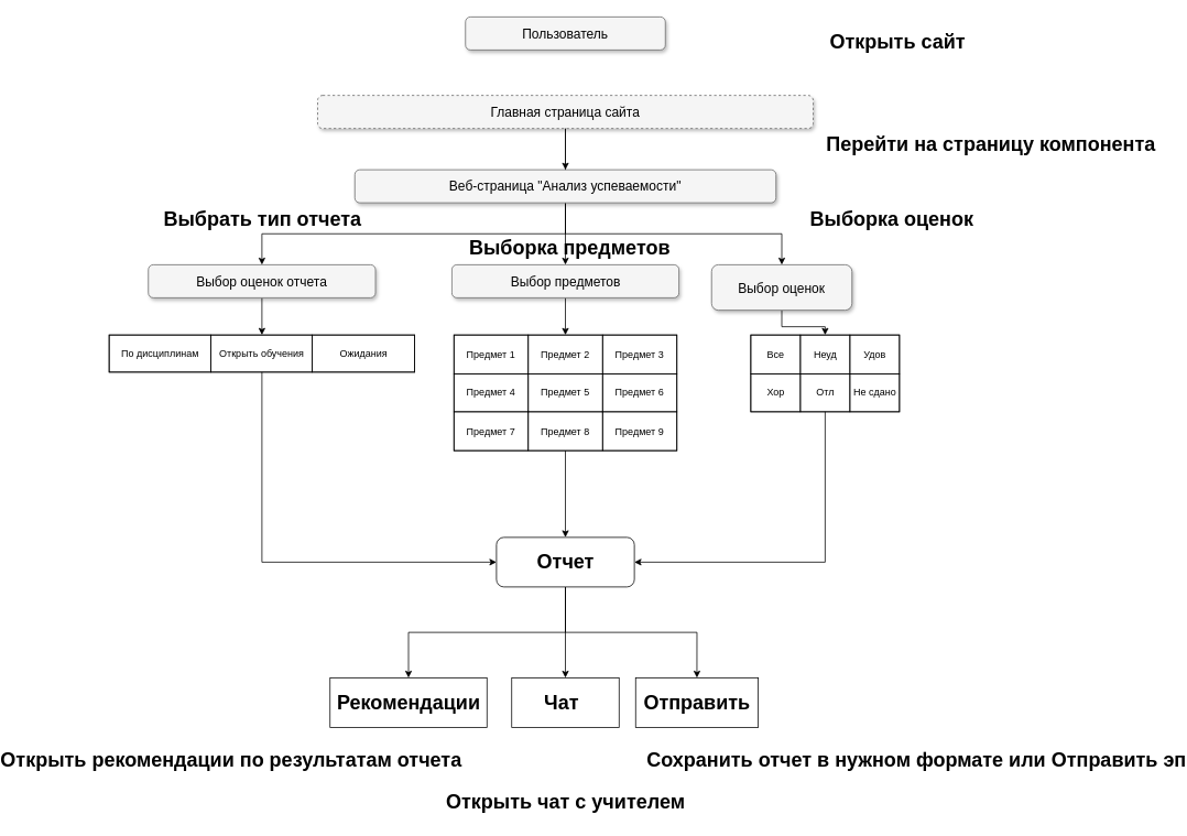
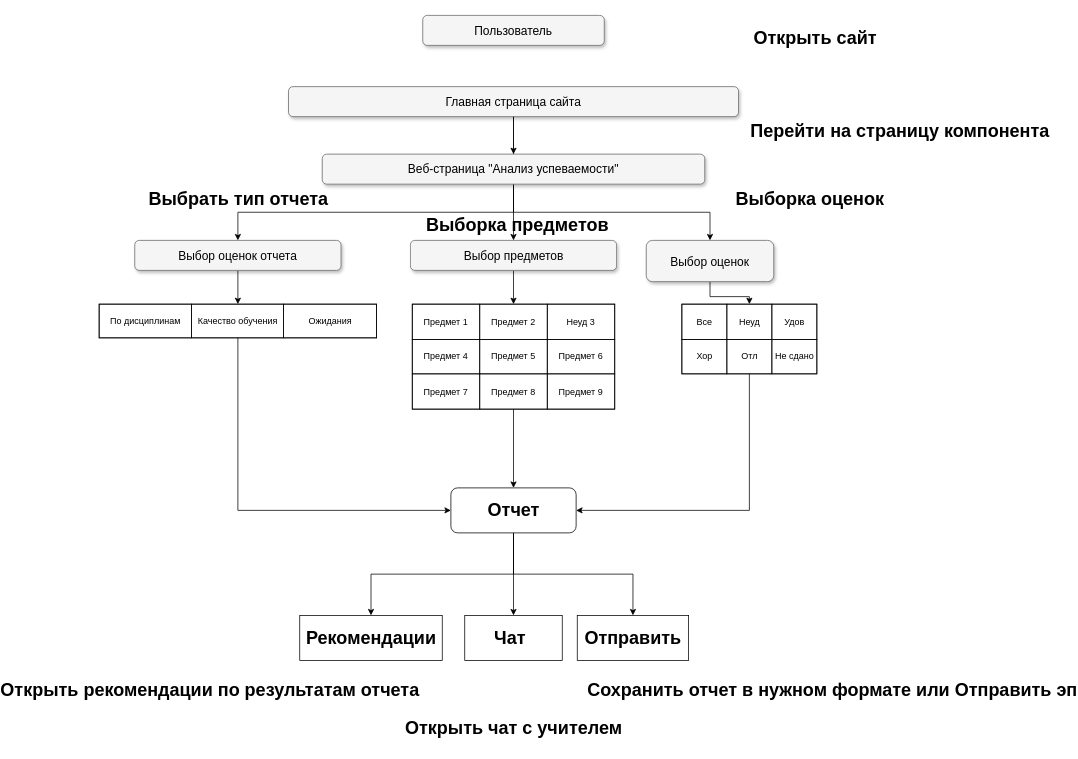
  <mxCell id="0" style=";html=1;" />
  <mxCell id="1" style=";html=1;" parent="0" />
  <mxCell id="2" value="Пользователь" style="whiteSpace=wrap;html=1;rounded=1;shadow=1;strokeWidth=1;fontSize=16;align=center;fillColor=#f5f5f5;strokeColor=#666666;" parent="1" vertex="1"><mxGeometry x="452" y="20" width="242" height="40" as="geometry" /></mxCell>
  <mxCell id="3" style="edgeStyle=orthogonalEdgeStyle;rounded=0;orthogonalLoop=1;jettySize=auto;html=1;exitX=0.5;exitY=1;exitDx=0;exitDy=0;" edge="1" parent="1" source="4" target="8"><mxGeometry relative="1" as="geometry" /></mxCell>
- <mxCell id="4" value="Главная страница сайта" style="whiteSpace=wrap;html=1;rounded=1;shadow=1;strokeWidth=1;fontSize=16;align=center;fillColor=#f5f5f5;strokeColor=#666666;dashed=1;" parent="1" vertex="1"><mxGeometry x="273" y="115" width="600" height="40" as="geometry" /></mxCell>
+ <mxCell id="4" value="Главная страница сайта" style="whiteSpace=wrap;html=1;rounded=1;shadow=1;strokeWidth=1;fontSize=16;align=center;fillColor=#f5f5f5;strokeColor=#666666;" parent="1" vertex="1"><mxGeometry x="273" y="115" width="600" height="40" as="geometry" /></mxCell>
  <mxCell id="5" value="" style="edgeStyle=orthogonalEdgeStyle;rounded=0;orthogonalLoop=1;jettySize=auto;html=1;" edge="1" parent="1" source="8" target="14"><mxGeometry relative="1" as="geometry" /></mxCell>
  <mxCell id="6" style="edgeStyle=orthogonalEdgeStyle;rounded=0;orthogonalLoop=1;jettySize=auto;html=1;entryX=0.5;entryY=0;entryDx=0;entryDy=0;" edge="1" parent="1" source="8" target="10"><mxGeometry relative="1" as="geometry" /></mxCell>
  <mxCell id="7" style="edgeStyle=orthogonalEdgeStyle;rounded=0;orthogonalLoop=1;jettySize=auto;html=1;exitX=0.5;exitY=1;exitDx=0;exitDy=0;entryX=0.5;entryY=0;entryDx=0;entryDy=0;" edge="1" parent="1" source="8" target="12"><mxGeometry relative="1" as="geometry" /></mxCell>
  <mxCell id="8" value="Веб-страница &quot;Анализ успеваемости&quot;" style="whiteSpace=wrap;html=1;rounded=1;shadow=1;strokeWidth=1;fontSize=16;align=center;fillColor=#f5f5f5;strokeColor=#666666;" parent="1" vertex="1"><mxGeometry x="318" y="205" width="510" height="40" as="geometry" /></mxCell>
  <mxCell id="9" value="" style="edgeStyle=orthogonalEdgeStyle;rounded=0;orthogonalLoop=1;jettySize=auto;html=1;" edge="1" parent="1" source="10" target="29"><mxGeometry relative="1" as="geometry" /></mxCell>
  <mxCell id="10" value="Выбор оценок" style="whiteSpace=wrap;html=1;rounded=1;shadow=1;strokeWidth=1;fontSize=16;align=center;fillColor=#f5f5f5;strokeColor=#666666;" parent="1" vertex="1"><mxGeometry x="750" y="320" width="170" height="55" as="geometry" /></mxCell>
  <mxCell id="11" value="" style="edgeStyle=orthogonalEdgeStyle;rounded=0;orthogonalLoop=1;jettySize=auto;html=1;" edge="1" parent="1" source="12" target="38"><mxGeometry relative="1" as="geometry" /></mxCell>
  <mxCell id="12" value="Выбор оценок отчета" style="whiteSpace=wrap;html=1;rounded=1;shadow=1;strokeWidth=1;fontSize=16;align=center;fillColor=#f5f5f5;strokeColor=#666666;" parent="1" vertex="1"><mxGeometry x="68" y="320" width="275" height="40" as="geometry" /></mxCell>
  <mxCell id="13" value="" style="edgeStyle=orthogonalEdgeStyle;rounded=0;orthogonalLoop=1;jettySize=auto;html=1;" edge="1" parent="1" source="14" target="16"><mxGeometry relative="1" as="geometry" /></mxCell>
  <mxCell id="14" value="Выбор предметов" style="whiteSpace=wrap;html=1;rounded=1;shadow=1;strokeWidth=1;fontSize=16;align=center;fillColor=#f5f5f5;strokeColor=#666666;" parent="1" vertex="1"><mxGeometry x="435.5" y="320" width="275" height="40" as="geometry" /></mxCell>
  <mxCell id="15" style="edgeStyle=orthogonalEdgeStyle;html=1;startSize=6;endFill=0;endSize=6;strokeWidth=1;fontSize=16;rounded=0;endArrow=none;" parent="1" source="4" target="8" edge="1"><mxGeometry relative="1" as="geometry" /></mxCell>
  <mxCell id="16" value="" style="childLayout=tableLayout;recursiveResize=0;shadow=0;fillColor=none;" vertex="1" parent="1"><mxGeometry x="438" y="405" width="270" height="140" as="geometry" /></mxCell>
  <mxCell id="17" value="" style="shape=tableRow;horizontal=0;startSize=0;swimlaneHead=0;swimlaneBody=0;top=0;left=0;bottom=0;right=0;dropTarget=0;collapsible=0;recursiveResize=0;expand=0;fontStyle=0;fillColor=none;strokeColor=inherit;" vertex="1" parent="16"><mxGeometry width="270" height="47" as="geometry" /></mxCell>
  <mxCell id="18" value="Предмет 1" style="connectable=0;recursiveResize=0;strokeColor=inherit;fillColor=none;align=center;whiteSpace=wrap;html=1;" vertex="1" parent="17"><mxGeometry width="90" height="47" as="geometry"><mxRectangle width="90" height="47" as="alternateBounds" /></mxGeometry></mxCell>
  <mxCell id="19" value="Предмет&amp;nbsp;2" style="connectable=0;recursiveResize=0;strokeColor=inherit;fillColor=none;align=center;whiteSpace=wrap;html=1;" vertex="1" parent="17"><mxGeometry x="90" width="90" height="47" as="geometry"><mxRectangle width="90" height="47" as="alternateBounds" /></mxGeometry></mxCell>
- <mxCell id="20" value="Предмет&amp;nbsp;3" style="connectable=0;recursiveResize=0;strokeColor=inherit;fillColor=none;align=center;whiteSpace=wrap;html=1;" vertex="1" parent="17"><mxGeometry x="180" width="90" height="47" as="geometry"><mxRectangle width="90" height="47" as="alternateBounds" /></mxGeometry></mxCell>
+ <mxCell id="20" value="Неуд&amp;nbsp;3" style="connectable=0;recursiveResize=0;strokeColor=inherit;fillColor=none;align=center;whiteSpace=wrap;html=1;" vertex="1" parent="17"><mxGeometry x="180" width="90" height="47" as="geometry"><mxRectangle width="90" height="47" as="alternateBounds" /></mxGeometry></mxCell>
  <mxCell id="21" style="shape=tableRow;horizontal=0;startSize=0;swimlaneHead=0;swimlaneBody=0;top=0;left=0;bottom=0;right=0;dropTarget=0;collapsible=0;recursiveResize=0;expand=0;fontStyle=0;fillColor=none;strokeColor=inherit;" vertex="1" parent="16"><mxGeometry y="47" width="270" height="46" as="geometry" /></mxCell>
  <mxCell id="22" value="Предмет&amp;nbsp;4" style="connectable=0;recursiveResize=0;strokeColor=inherit;fillColor=none;align=center;whiteSpace=wrap;html=1;" vertex="1" parent="21"><mxGeometry width="90" height="46" as="geometry"><mxRectangle width="90" height="46" as="alternateBounds" /></mxGeometry></mxCell>
  <mxCell id="23" value="Предмет&amp;nbsp;5" style="connectable=0;recursiveResize=0;strokeColor=inherit;fillColor=none;align=center;whiteSpace=wrap;html=1;" vertex="1" parent="21"><mxGeometry x="90" width="90" height="46" as="geometry"><mxRectangle width="90" height="46" as="alternateBounds" /></mxGeometry></mxCell>
  <mxCell id="24" value="Предмет&amp;nbsp;6" style="connectable=0;recursiveResize=0;strokeColor=inherit;fillColor=none;align=center;whiteSpace=wrap;html=1;" vertex="1" parent="21"><mxGeometry x="180" width="90" height="46" as="geometry"><mxRectangle width="90" height="46" as="alternateBounds" /></mxGeometry></mxCell>
  <mxCell id="25" style="shape=tableRow;horizontal=0;startSize=0;swimlaneHead=0;swimlaneBody=0;top=0;left=0;bottom=0;right=0;dropTarget=0;collapsible=0;recursiveResize=0;expand=0;fontStyle=0;fillColor=none;strokeColor=inherit;" vertex="1" parent="16"><mxGeometry y="93" width="270" height="47" as="geometry" /></mxCell>
  <mxCell id="26" value="Предмет&amp;nbsp;7" style="connectable=0;recursiveResize=0;strokeColor=inherit;fillColor=none;align=center;whiteSpace=wrap;html=1;" vertex="1" parent="25"><mxGeometry width="90" height="47" as="geometry"><mxRectangle width="90" height="47" as="alternateBounds" /></mxGeometry></mxCell>
  <mxCell id="27" value="Предмет&amp;nbsp;8" style="connectable=0;recursiveResize=0;strokeColor=inherit;fillColor=none;align=center;whiteSpace=wrap;html=1;" vertex="1" parent="25"><mxGeometry x="90" width="90" height="47" as="geometry"><mxRectangle width="90" height="47" as="alternateBounds" /></mxGeometry></mxCell>
  <mxCell id="28" value="Предмет&amp;nbsp;9" style="connectable=0;recursiveResize=0;strokeColor=inherit;fillColor=none;align=center;whiteSpace=wrap;html=1;" vertex="1" parent="25"><mxGeometry x="180" width="90" height="47" as="geometry"><mxRectangle width="90" height="47" as="alternateBounds" /></mxGeometry></mxCell>
  <mxCell id="29" value="" style="childLayout=tableLayout;recursiveResize=0;shadow=0;fillColor=none;" vertex="1" parent="1"><mxGeometry x="797.5" y="405" width="180" height="93" as="geometry" /></mxCell>
  <mxCell id="30" value="" style="shape=tableRow;horizontal=0;startSize=0;swimlaneHead=0;swimlaneBody=0;top=0;left=0;bottom=0;right=0;dropTarget=0;collapsible=0;recursiveResize=0;expand=0;fontStyle=0;fillColor=none;strokeColor=inherit;" vertex="1" parent="29"><mxGeometry width="180" height="47" as="geometry" /></mxCell>
  <mxCell id="31" value="Все" style="connectable=0;recursiveResize=0;strokeColor=inherit;fillColor=none;align=center;whiteSpace=wrap;html=1;" vertex="1" parent="30"><mxGeometry width="60" height="47" as="geometry"><mxRectangle width="60" height="47" as="alternateBounds" /></mxGeometry></mxCell>
  <mxCell id="32" value="Неуд" style="connectable=0;recursiveResize=0;strokeColor=inherit;fillColor=none;align=center;whiteSpace=wrap;html=1;" vertex="1" parent="30"><mxGeometry x="60" width="60" height="47" as="geometry"><mxRectangle width="60" height="47" as="alternateBounds" /></mxGeometry></mxCell>
  <mxCell id="33" value="Удов" style="connectable=0;recursiveResize=0;strokeColor=inherit;fillColor=none;align=center;whiteSpace=wrap;html=1;" vertex="1" parent="30"><mxGeometry x="120" width="60" height="47" as="geometry"><mxRectangle width="60" height="47" as="alternateBounds" /></mxGeometry></mxCell>
  <mxCell id="34" style="shape=tableRow;horizontal=0;startSize=0;swimlaneHead=0;swimlaneBody=0;top=0;left=0;bottom=0;right=0;dropTarget=0;collapsible=0;recursiveResize=0;expand=0;fontStyle=0;fillColor=none;strokeColor=inherit;" vertex="1" parent="29"><mxGeometry y="47" width="180" height="46" as="geometry" /></mxCell>
  <mxCell id="35" value="Хор" style="connectable=0;recursiveResize=0;strokeColor=inherit;fillColor=none;align=center;whiteSpace=wrap;html=1;" vertex="1" parent="34"><mxGeometry width="60" height="46" as="geometry"><mxRectangle width="60" height="46" as="alternateBounds" /></mxGeometry></mxCell>
  <mxCell id="36" value="Отл" style="connectable=0;recursiveResize=0;strokeColor=inherit;fillColor=none;align=center;whiteSpace=wrap;html=1;" vertex="1" parent="34"><mxGeometry x="60" width="60" height="46" as="geometry"><mxRectangle width="60" height="46" as="alternateBounds" /></mxGeometry></mxCell>
  <mxCell id="37" value="Не сдано" style="connectable=0;recursiveResize=0;strokeColor=inherit;fillColor=none;align=center;whiteSpace=wrap;html=1;" vertex="1" parent="34"><mxGeometry x="120" width="60" height="46" as="geometry"><mxRectangle width="60" height="46" as="alternateBounds" /></mxGeometry></mxCell>
  <mxCell id="38" value="" style="childLayout=tableLayout;recursiveResize=0;shadow=0;fillColor=none;" vertex="1" parent="1"><mxGeometry x="20.5" y="405" width="370" height="45" as="geometry" /></mxCell>
  <mxCell id="39" value="" style="shape=tableRow;horizontal=0;startSize=0;swimlaneHead=0;swimlaneBody=0;top=0;left=0;bottom=0;right=0;dropTarget=0;collapsible=0;recursiveResize=0;expand=0;fontStyle=0;fillColor=none;strokeColor=inherit;" vertex="1" parent="38"><mxGeometry width="370" height="45" as="geometry" /></mxCell>
  <mxCell id="40" value="По дисциплинам" style="connectable=0;recursiveResize=0;strokeColor=inherit;fillColor=none;align=center;whiteSpace=wrap;html=1;" vertex="1" parent="39"><mxGeometry width="123" height="45" as="geometry"><mxRectangle width="123" height="45" as="alternateBounds" /></mxGeometry></mxCell>
- <mxCell id="41" value="Открыть обучения" style="connectable=0;recursiveResize=0;strokeColor=inherit;fillColor=none;align=center;whiteSpace=wrap;html=1;" vertex="1" parent="39"><mxGeometry x="123" width="123" height="45" as="geometry"><mxRectangle width="123" height="45" as="alternateBounds" /></mxGeometry></mxCell>
+ <mxCell id="41" value="Качество обучения" style="connectable=0;recursiveResize=0;strokeColor=inherit;fillColor=none;align=center;whiteSpace=wrap;html=1;" vertex="1" parent="39"><mxGeometry x="123" width="123" height="45" as="geometry"><mxRectangle width="123" height="45" as="alternateBounds" /></mxGeometry></mxCell>
  <mxCell id="42" value="Ожидания" style="connectable=0;recursiveResize=0;strokeColor=inherit;fillColor=none;align=center;whiteSpace=wrap;html=1;" vertex="1" parent="39"><mxGeometry x="246" width="124" height="45" as="geometry"><mxRectangle width="124" height="45" as="alternateBounds" /></mxGeometry></mxCell>
  <mxCell id="43" style="edgeStyle=orthogonalEdgeStyle;rounded=0;orthogonalLoop=1;jettySize=auto;html=1;entryX=0.5;entryY=0;entryDx=0;entryDy=0;" edge="1" parent="1" source="46" target="51"><mxGeometry relative="1" as="geometry" /></mxCell>
  <mxCell id="44" style="edgeStyle=orthogonalEdgeStyle;rounded=0;orthogonalLoop=1;jettySize=auto;html=1;exitX=0.5;exitY=1;exitDx=0;exitDy=0;entryX=0.5;entryY=0;entryDx=0;entryDy=0;" edge="1" parent="1" source="46" target="55"><mxGeometry relative="1" as="geometry" /></mxCell>
  <mxCell id="45" style="edgeStyle=orthogonalEdgeStyle;rounded=0;orthogonalLoop=1;jettySize=auto;html=1;exitX=0.5;exitY=1;exitDx=0;exitDy=0;entryX=0.5;entryY=0;entryDx=0;entryDy=0;" edge="1" parent="1" source="46" target="53"><mxGeometry relative="1" as="geometry" /></mxCell>
  <mxCell id="46" value="" style="rounded=1;whiteSpace=wrap;html=1;" vertex="1" parent="1"><mxGeometry x="489.5" y="650" width="167" height="60" as="geometry" /></mxCell>
  <mxCell id="47" style="edgeStyle=orthogonalEdgeStyle;rounded=0;orthogonalLoop=1;jettySize=auto;html=1;exitX=0.5;exitY=1;exitDx=0;exitDy=0;entryX=0;entryY=0.5;entryDx=0;entryDy=0;" edge="1" parent="1" source="39" target="46"><mxGeometry relative="1" as="geometry" /></mxCell>
  <mxCell id="48" style="edgeStyle=orthogonalEdgeStyle;rounded=0;orthogonalLoop=1;jettySize=auto;html=1;exitX=0.5;exitY=1;exitDx=0;exitDy=0;entryX=1;entryY=0.5;entryDx=0;entryDy=0;" edge="1" parent="1" source="34" target="46"><mxGeometry relative="1" as="geometry" /></mxCell>
  <mxCell id="49" style="edgeStyle=orthogonalEdgeStyle;rounded=0;orthogonalLoop=1;jettySize=auto;html=1;exitX=0.5;exitY=1;exitDx=0;exitDy=0;entryX=0.5;entryY=0;entryDx=0;entryDy=0;" edge="1" parent="1" source="25" target="46"><mxGeometry relative="1" as="geometry" /></mxCell>
  <mxCell id="50" value="Отчет" style="text;strokeColor=none;fillColor=none;html=1;fontSize=24;fontStyle=1;verticalAlign=middle;align=center;" vertex="1" parent="1"><mxGeometry x="523" y="660" width="100" height="40" as="geometry" /></mxCell>
  <mxCell id="51" value="" style="rounded=0;whiteSpace=wrap;html=1;" vertex="1" parent="1"><mxGeometry x="508" y="820" width="130" height="60" as="geometry" /></mxCell>
  <mxCell id="52" value="Чат" style="text;strokeColor=none;fillColor=none;html=1;fontSize=24;fontStyle=1;verticalAlign=middle;align=center;" vertex="1" parent="1"><mxGeometry x="518" y="830" width="100" height="40" as="geometry" /></mxCell>
  <mxCell id="53" value="" style="rounded=0;whiteSpace=wrap;html=1;" vertex="1" parent="1"><mxGeometry x="658" y="820" width="148.5" height="60" as="geometry" /></mxCell>
  <mxCell id="54" value="Отправить" style="text;strokeColor=none;fillColor=none;html=1;fontSize=24;fontStyle=1;verticalAlign=middle;align=center;" vertex="1" parent="1"><mxGeometry x="683" y="830" width="98.5" height="40" as="geometry" /></mxCell>
  <mxCell id="55" value="" style="rounded=0;whiteSpace=wrap;html=1;" vertex="1" parent="1"><mxGeometry x="288" y="820" width="190" height="60" as="geometry" /></mxCell>
  <mxCell id="56" value="Рекомендации" style="text;strokeColor=none;fillColor=none;html=1;fontSize=24;fontStyle=1;verticalAlign=middle;align=center;" vertex="1" parent="1"><mxGeometry x="333.75" y="830" width="98.5" height="40" as="geometry" /></mxCell>
  <mxCell id="57" value="Открыть сайт" style="text;strokeColor=none;fillColor=none;html=1;fontSize=24;fontStyle=1;verticalAlign=middle;align=center;" vertex="1" parent="1"><mxGeometry x="925" y="30" width="100" height="40" as="geometry" /></mxCell>
  <mxCell id="58" value="Перейти на страницу компонента" style="text;strokeColor=none;fillColor=none;html=1;fontSize=24;fontStyle=1;verticalAlign=middle;align=center;" vertex="1" parent="1"><mxGeometry x="1038" y="155" width="100" height="40" as="geometry" /></mxCell>
  <mxCell id="59" value="Выбрать тип отчета" style="text;strokeColor=none;fillColor=none;html=1;fontSize=24;fontStyle=1;verticalAlign=middle;align=center;" vertex="1" parent="1"><mxGeometry x="155.5" y="245" width="100" height="40" as="geometry" /></mxCell>
  <mxCell id="60" value="Выборка предметов" style="text;strokeColor=none;fillColor=none;html=1;fontSize=24;fontStyle=1;verticalAlign=middle;align=center;" vertex="1" parent="1"><mxGeometry x="528" y="280" width="100" height="40" as="geometry" /></mxCell>
  <mxCell id="61" value="Выборка оценок" style="text;strokeColor=none;fillColor=none;html=1;fontSize=24;fontStyle=1;verticalAlign=middle;align=center;" vertex="1" parent="1"><mxGeometry x="918" y="245" width="100" height="40" as="geometry" /></mxCell>
  <mxCell id="62" value="Открыть рекомендации по результатам отчета" style="text;strokeColor=none;fillColor=none;html=1;fontSize=24;fontStyle=1;verticalAlign=middle;align=center;" vertex="1" parent="1"><mxGeometry x="118" y="900" width="100" height="40" as="geometry" /></mxCell>
  <mxCell id="63" value="Открыть чат с учителем" style="text;strokeColor=none;fillColor=none;html=1;fontSize=24;fontStyle=1;verticalAlign=middle;align=center;" vertex="1" parent="1"><mxGeometry x="523" y="950" width="100" height="40" as="geometry" /></mxCell>
  <mxCell id="64" value="Сохранить отчет в нужном формате или Отправить эп" style="text;strokeColor=none;fillColor=none;html=1;fontSize=24;fontStyle=1;verticalAlign=middle;align=center;" vertex="1" parent="1"><mxGeometry x="948" y="900" width="100" height="40" as="geometry" /></mxCell>
